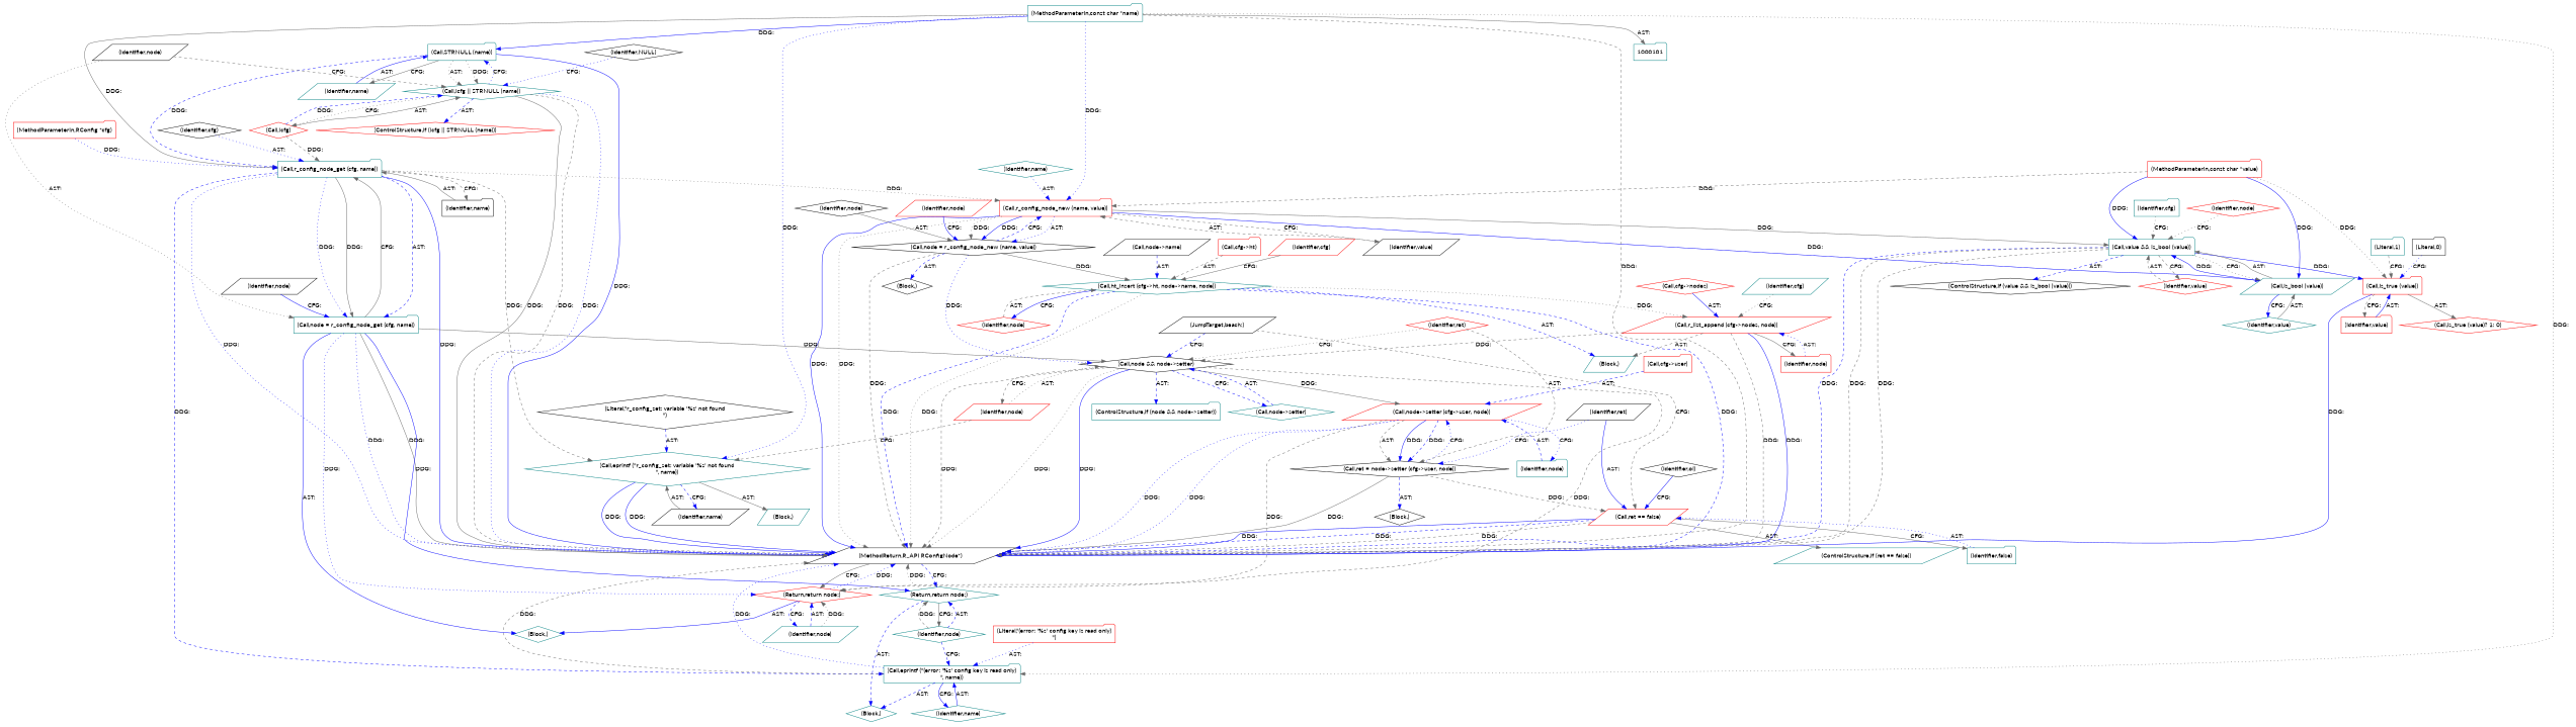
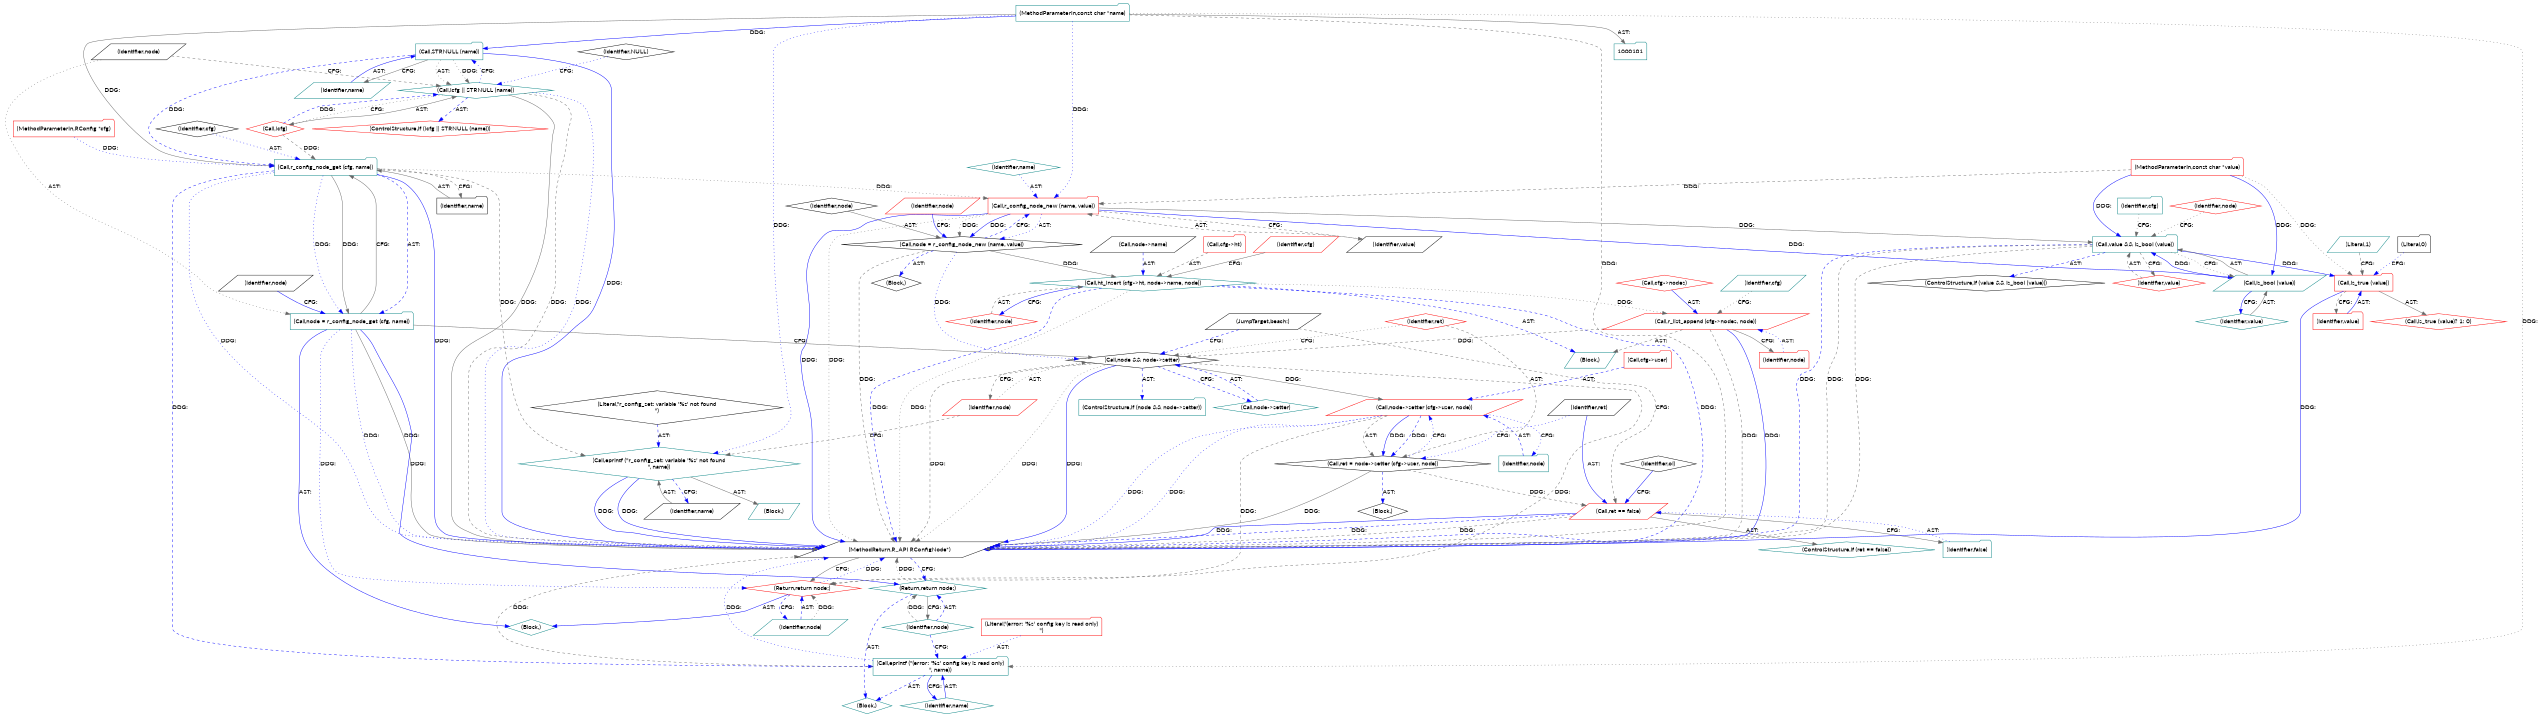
  digraph {
    fontname=Lato
    node [color=teal fontname=Lato shape=diamond]
    edge [color=blue fontname=Lato style=dashed]
    n1 [label="(Call,STRNULL (name))" shape=folder]
    n2 [label="(Call,!cfg || STRNULL (name))"]
    n3 [label="(Call,r_config_node_get (cfg, name))" shape=folder]
    n4 [label="(Identifier,name)" shape=parallelogram]
    n5 [color=black label="(MethodReturn,R_API RConfigNode*)" shape=parallelogram]
    n6 [color=red label="(ControlStructure,if (!cfg || STRNULL (name)))"]
    n7 [color=red label="(Call,!cfg)"]
    n8 [label="(Call,eprintf (\"(error: '%s' config key is read only)\n\", name))" shape=folder]
    n9 [color=red label="(Call,r_config_node_new (name, value))" shape=folder]
    n10 [label="(Call,eprintf (\"r_config_set: variable '%s' not found\n\", name))"]
    n11 [label="(Call,node = r_config_node_get (cfg, name))" shape=folder]
    n12 [color=black label="(Identifier,name)" shape=folder]
    n13 [label="(Return,return node;)"]
    n14 [color=red label="(Return,return node;)"]
    n15 [label="(MethodParameterIn,const char *name)" shape=folder]
    1000101 [shape=folder]
    n17 [label="(Block,)"]
    n18 [label="(Identifier,name)"]
    n19 [color=black label="(Call,node = r_config_node_new (name, value))"]
    n20 [label="(Call,value && is_bool (value))" shape=folder]
    n21 [label="(Call,is_bool (value))" shape=parallelogram]
    n22 [color=black label="(Identifier,value)" shape=parallelogram]
    n23 [color=black label="(Identifier,name)" shape=parallelogram]
    n24 [label="(Block,)" shape=parallelogram]
    n25 [color=black label="(Call,node && node->setter)"]
    n26 [label="(Block,)"]
    n27 [label="(Identifier,node)"]
    n28 [color=red label="(Call,node->setter (cfg->user, node))" shape=parallelogram]
    n29 [label="(ControlStructure,if (node && node->setter))" shape=folder]
    n30 [color=red label="(Identifier,node)" shape=parallelogram]
    n31 [label="(Call,node->setter)"]
    n32 [label="(Identifier,node)" shape=parallelogram]
    n33 [color=black label="(Call,ret = node->setter (cfg->user, node))"]
    n34 [label="(Identifier,node)" shape=folder]
    n35 [color=red label="(Call,ret == false)" shape=parallelogram]
    n36 [color=black label="(Block,)"]
-   n37 [label="(ControlStructure,if (ret == false))" shape=parallelogram]
+   n37 [label="(ControlStructure,if (ret == false))"]
    n38 [label="(Identifier,false)" shape=folder]
    n39 [label="(Call,ht_insert (cfg->ht, node->name, node))"]
    n40 [color=black label="(Block,)"]
    n41 [color=red label="(Call,is_true (value))" shape=folder]
    n42 [color=black label="(ControlStructure,if (value && is_bool (value)))"]
    n43 [color=red label="(Identifier,value)"]
    n44 [label="(Identifier,value)"]
    n45 [color=red label="(Call,r_list_append (cfg->nodes, node))" shape=parallelogram]
    n46 [color=red label="(Identifier,node)"]
    n47 [label="(Block,)" shape=parallelogram]
    n48 [color=red label="(Identifier,node)" shape=folder]
    n49 [color=red label="(Identifier,value)" shape=folder]
    n50 [color=red label="(Call,is_true (value)? 1: 0)"]
    n51 [color=black label="(Identifier,node)" shape=parallelogram]
    n52 [color=black label="(Identifier,cfg)"]
    n53 [label="(Identifier,cfg)" shape=folder]
    n54 [color=black label="(Identifier,NULL)"]
    n55 [color=black label="(Literal,0)" shape=folder]
    n56 [color=red label="(Identifier,node)" shape=parallelogram]
    n57 [color=black label="(Identifier,oi)"]
    n58 [color=red label="(Identifier,ret)"]
    n59 [color=black label="(JumpTarget,beach:)" shape=parallelogram]
    n60 [color=red label="(Call,cfg->ht)" shape=folder]
    n61 [label="(Identifier,name)"]
    n62 [color=black label="(Identifier,node)" shape=parallelogram]
    n63 [color=black label="(Identifier,node)"]
    n64 [color=red label="(Call,cfg->user)" shape=folder]
-   n65 [label="(Literal,1)" shape=folder]
+   n65 [label="(Literal,1)" shape=parallelogram]
    n66 [color=red label="(MethodParameterIn,const char *value)" shape=folder]
    n67 [color=red label="(Identifier,cfg)" shape=parallelogram]
    n68 [color=red label="(Call,cfg->nodes)"]
    n69 [color=red label="(Identifier,node)"]
    n70 [color=black label="(Literal,\"r_config_set: variable '%s' not found\n\")"]
    n71 [label="(Identifier,cfg)" shape=parallelogram]
    n72 [color=red label="(MethodParameterIn,RConfig *cfg)" shape=folder]
    n73 [color=black label="(Identifier,ret)" shape=parallelogram]
    n74 [color=red label="(Literal,\"(error: '%s' config key is read only)\n\")" shape=folder]
    n75 [color=black label="(Call,node->name)" shape=parallelogram]
    n1 -> n2 [color=gray40 label="AST: " style=dotted]
    n1 -> n2 [color=gray40 label="DDG: " style=dotted]
    n1 -> n3 [label="DDG: "]
    n1 -> n4 [color=gray40 label="CFG: " style=solid]
    n1 -> n5 [label="DDG: " style=solid]
    n2 -> n1 [label="CFG: " style=dotted]
    n2 -> n5 [label="DDG: " style=dotted]
    n2 -> n5 [color=gray40 label="DDG: "]
    n2 -> n5 [color=gray40 label="DDG: " style=solid]
    n2 -> n6 [label="AST: "]
    n2 -> n7 [color=gray40 label="CFG: " style=dotted]
    n3 -> n5 [label="DDG: " style=dotted]
    n3 -> n5 [label="DDG: " style=solid]
    n3 -> n8 [label="DDG: "]
    n3 -> n9 [color=gray40 label="DDG: " style=dotted]
    n3 -> n10 [color=gray40 label="DDG: "]
    n3 -> n11 [label="AST: "]
    n3 -> n11 [label="DDG: " style=dotted]
    n3 -> n11 [color=gray40 label="DDG: " style=solid]
    n3 -> n12 [color=gray40 label="CFG: "]
    n4 -> n1 [label="AST: " style=solid]
    n5 -> n13 [label="CFG: "]
    n5 -> n14 [color=gray40 label="CFG: " style=solid]
    n7 -> n2 [color=gray40 label="AST: " style=solid]
    n7 -> n2 [label="DDG: "]
    n7 -> n3 [color=gray40 label="DDG: "]
    n8 -> n5 [label="DDG: " style=dotted]
    n8 -> n5 [color=gray40 label="DDG: "]
    n8 -> n17 [label="AST: "]
    n8 -> n18 [label="CFG: " style=solid]
    n9 -> n5 [label="DDG: " style=solid]
    n9 -> n5 [color=gray40 label="DDG: " style=dotted]
    n9 -> n19 [label="AST: " style=dotted]
    n9 -> n19 [color=gray40 label="DDG: " style=dotted]
    n9 -> n19 [label="DDG: " style=solid]
    n9 -> n20 [color=gray40 label="DDG: " style=solid]
    n9 -> n21 [label="DDG: " style=solid]
    n9 -> n22 [color=gray40 label="CFG: "]
    n10 -> n5 [label="DDG: " style=solid]
    n10 -> n5 [label="DDG: " style=solid]
    n10 -> n23 [label="CFG: "]
    n10 -> n24 [color=gray40 label="AST: " style=solid]
    n11 -> n3 [color=gray40 label="CFG: " style=solid]
    n11 -> n5 [label="DDG: " style=dotted]
    n11 -> n5 [color=gray40 label="DDG: " style=solid]
    n11 -> n13 [label="DDG: " style=solid]
    n11 -> n14 [label="DDG: " style=dotted]
-   n11 -> n25 [color=gray40 label="DDG: " style=solid]
+   n11 -> n25 [color=gray40 label="CFG: " style=solid]
    n11 -> n26 [label="AST: " style=solid]
    n12 -> n3 [color=gray40 label="AST: " style=solid]
    n13 -> n5 [color=gray40 label="DDG: " style=dotted]
    n13 -> n17 [label="AST: "]
    n13 -> n27 [color=gray40 label="CFG: " style=solid]
    n14 -> n5 [label="DDG: " style=dotted]
    n14 -> n26 [label="AST: " style=solid]
    n14 -> n32 [label="CFG: "]
    n15 -> n1 [label="DDG: " style=solid]
    n15 -> n3 [color=gray40 label="DDG: " style=solid]
    n15 -> n5 [color=gray40 label="DDG: "]
    n15 -> n8 [color=gray40 label="DDG: " style=dotted]
    n15 -> n9 [label="DDG: " style=dotted]
    n15 -> n10 [label="DDG: " style=dotted]
    n15 -> 1000101 [color=gray40 label="AST: " style=solid]
    n18 -> n8 [label="AST: " style=solid]
    n19 -> n5 [color=gray40 label="DDG: "]
    n19 -> n9 [label="CFG: "]
    n19 -> n25 [label="DDG: " style=dotted]
    n19 -> n39 [color=gray40 label="DDG: " style=solid]
    n19 -> n40 [label="AST: "]
    n20 -> n5 [label="DDG: "]
    n20 -> n5 [color=gray40 label="DDG: "]
    n20 -> n5 [color=gray40 label="DDG: "]
    n20 -> n21 [color=gray40 label="CFG: " style=dotted]
    n20 -> n41 [label="DDG: " style=solid]
    n20 -> n42 [label="AST: "]
    n20 -> n43 [color=gray40 label="CFG: "]
    n21 -> n20 [color=gray40 label="AST: " style=solid]
    n21 -> n20 [label="DDG: " style=solid]
    n21 -> n44 [label="CFG: " style=solid]
    n22 -> n9 [color=gray40 label="AST: "]
    n23 -> n10 [color=gray40 label="AST: " style=solid]
    n25 -> n5 [label="DDG: " style=solid]
    n25 -> n5 [color=gray40 label="DDG: "]
    n25 -> n5 [color=gray40 label="DDG: " style=dotted]
    n25 -> n14 [color=gray40 label="DDG: "]
    n25 -> n28 [color=gray40 label="DDG: " style=solid]
    n25 -> n29 [label="AST: "]
    n25 -> n30 [color=gray40 label="CFG: "]
    n25 -> n31 [label="CFG: "]
    n27 -> n8 [label="CFG: "]
    n27 -> n13 [label="AST: "]
    n27 -> n13 [color=gray40 label="DDG: "]
    n28 -> n5 [label="DDG: " style=dotted]
    n28 -> n5 [label="DDG: " style=dotted]
    n28 -> n14 [color=gray40 label="DDG: "]
    n28 -> n33 [color=gray40 label="AST: "]
    n28 -> n33 [label="DDG: " style=solid]
    n28 -> n33 [label="DDG: "]
    n28 -> n34 [label="CFG: " style=dotted]
    n30 -> n10 [color=gray40 label="CFG: "]
    n30 -> n25 [color=gray40 label="AST: " style=dotted]
    n31 -> n25 [label="AST: "]
    n32 -> n14 [label="AST: "]
    n32 -> n14 [color=gray40 label="DDG: " style=dotted]
    n33 -> n5 [color=gray40 label="DDG: " style=solid]
    n33 -> n28 [label="CFG: " style=dotted]
    n33 -> n35 [color=gray40 label="DDG: "]
    n33 -> n36 [label="AST: "]
    n34 -> n28 [label="AST: "]
    n35 -> n5 [label="DDG: "]
    n35 -> n5 [color=gray40 label="DDG: "]
    n35 -> n5 [label="DDG: " style=solid]
    n35 -> n37 [color=gray40 label="AST: " style=solid]
    n35 -> n38 [color=gray40 label="CFG: " style=solid]
    n38 -> n35 [label="AST: " style=dotted]
    n39 -> n5 [label="DDG: "]
    n39 -> n5 [color=gray40 label="DDG: " style=dotted]
    n39 -> n5 [label="DDG: "]
    n39 -> n45 [color=gray40 label="DDG: " style=dotted]
    n39 -> n46 [label="CFG: " style=solid]
    n39 -> n47 [label="AST: "]
    n41 -> n5 [label="DDG: " style=solid]
    n41 -> n49 [color=gray40 label="CFG: "]
    n41 -> n50 [color=gray40 label="AST: " style=solid]
    n43 -> n20 [color=gray40 label="AST: "]
    n44 -> n21 [color=gray40 label="AST: " style=solid]
    n45 -> n5 [label="DDG: " style=solid]
    n45 -> n5 [color=gray40 label="DDG: "]
    n45 -> n25 [color=gray40 label="DDG: "]
    n45 -> n47 [color=gray40 label="AST: "]
    n45 -> n48 [color=gray40 label="CFG: " style=solid]
    n46 -> n39 [color=gray40 label="AST: "]
    n48 -> n45 [label="AST: " style=dotted]
    n49 -> n41 [label="AST: " style=solid]
    n51 -> n2 [color=gray40 label="CFG: "]
    n51 -> n11 [color=gray40 label="AST: " style=dotted]
    n52 -> n3 [label="AST: " style=dotted]
    n53 -> n20 [color=gray40 label="CFG: " style=dotted]
    n54 -> n2 [label="CFG: " style=dotted]
    n55 -> n41 [label="CFG: " style=dotted]
    n56 -> n19 [label="CFG: " style=solid]
    n57 -> n35 [label="CFG: " style=solid]
    n58 -> n25 [color=gray40 label="CFG: " style=dotted]
    n58 -> n33 [color=gray40 label="AST: "]
    n59 -> n25 [label="CFG: "]
    n59 -> n35 [color=gray40 label="CFG: "]
    n60 -> n39 [color=gray40 label="AST: "]
    n61 -> n9 [label="AST: " style=dotted]
    n62 -> n11 [label="CFG: " style=solid]
    n63 -> n19 [color=gray40 label="AST: " style=solid]
    n64 -> n28 [label="AST: "]
    n65 -> n41 [color=gray40 label="CFG: "]
    n66 -> n9 [color=gray40 label="DDG: "]
    n66 -> n20 [label="DDG: " style=solid]
    n66 -> n21 [label="DDG: " style=solid]
    n66 -> n41 [color=gray40 label="DDG: " style=dotted]
    n67 -> n39 [color=gray40 label="CFG: " style=solid]
    n68 -> n45 [label="AST: " style=solid]
    n69 -> n20 [color=gray40 label="CFG: " style=dotted]
    n70 -> n10 [label="AST: "]
    n71 -> n45 [color=gray40 label="CFG: " style=dotted]
    n72 -> n3 [label="DDG: " style=dotted]
    n73 -> n33 [label="CFG: " style=dotted]
    n73 -> n35 [label="AST: " style=solid]
    n74 -> n8 [label="AST: " style=dotted]
    n75 -> n39 [label="AST: "]
  }
